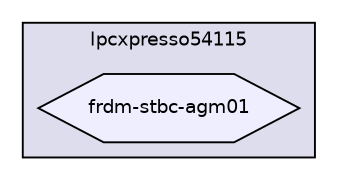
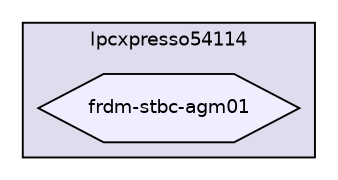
  digraph {
    compound=true
    n1 [fillcolor="#eeeeff" fontname=Helvetica fontsize=10 label="frdm-stbc-agm01" pencolor=black shape=hexagon style=filled]
    subgraph cluster_1 {
      bgcolor="#ddddee"
      fontname=Helvetica
      fontsize=10
-     label=lpcxpresso54115
+     label=lpcxpresso54114
      pencolor=black
      n1
    }
  }
